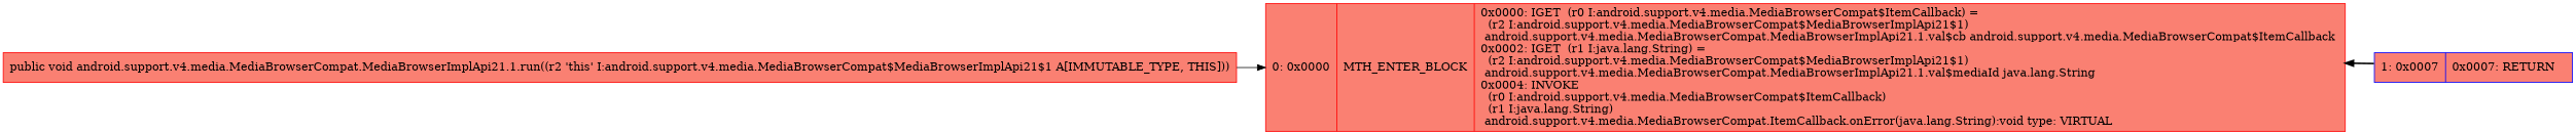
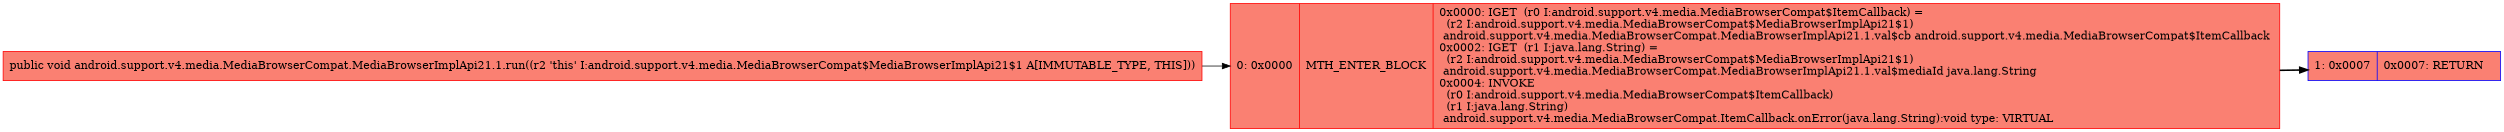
  digraph {
    rankdir=LR
    node [shape=record style=filled fillcolor=salmon color=red]
    n1 [label="{0\:\ 0x0000|MTH_ENTER_BLOCK\l|0x0000: IGET  (r0 I:android.support.v4.media.MediaBrowserCompat$ItemCallback) = \l  (r2 I:android.support.v4.media.MediaBrowserCompat$MediaBrowserImplApi21$1)\l android.support.v4.media.MediaBrowserCompat.MediaBrowserImplApi21.1.val$cb android.support.v4.media.MediaBrowserCompat$ItemCallback \l0x0002: IGET  (r1 I:java.lang.String) = \l  (r2 I:android.support.v4.media.MediaBrowserCompat$MediaBrowserImplApi21$1)\l android.support.v4.media.MediaBrowserCompat.MediaBrowserImplApi21.1.val$mediaId java.lang.String \l0x0004: INVOKE  \l  (r0 I:android.support.v4.media.MediaBrowserCompat$ItemCallback)\l  (r1 I:java.lang.String)\l android.support.v4.media.MediaBrowserCompat.ItemCallback.onError(java.lang.String):void type: VIRTUAL \l}"]
    n2 [label="{1\:\ 0x0007|0x0007: RETURN   \l}" color=blue]
    n3 [label="{public void android.support.v4.media.MediaBrowserCompat.MediaBrowserImplApi21.1.run((r2 'this' I:android.support.v4.media.MediaBrowserCompat$MediaBrowserImplApi21$1 A[IMMUTABLE_TYPE, THIS])) }"]
-   n2 -> n1 [style=bold]
+   n1 -> n2 [style=bold]
    n3 -> n1 [style=solid]
  }
